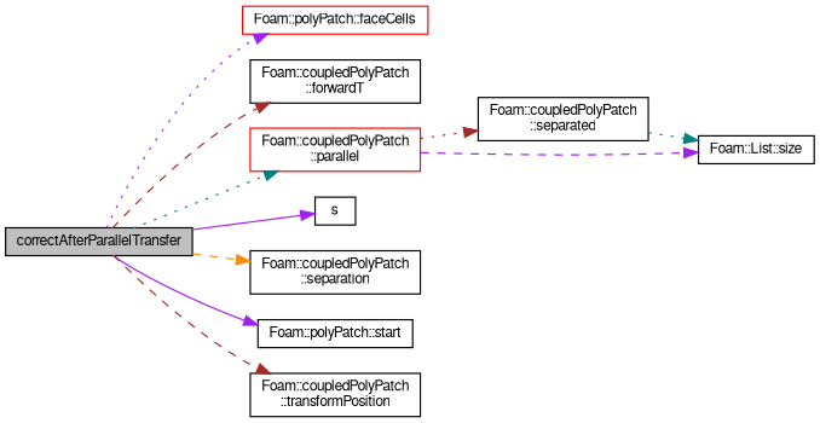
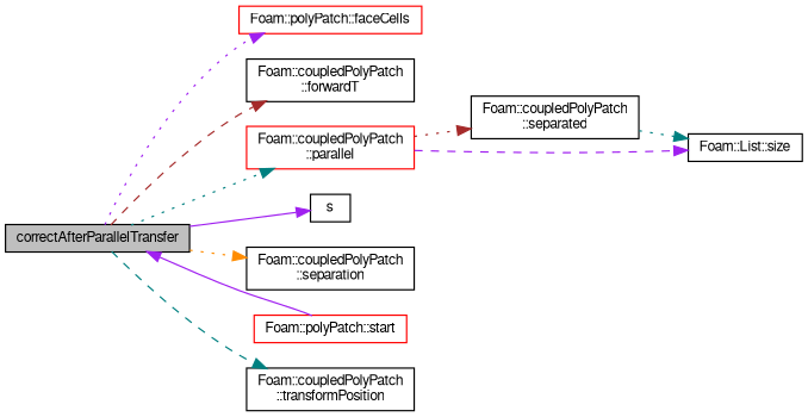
  digraph {
    rankdir=LR
    node [color=black fontname=FreeSans fontsize=10 shape=record]
    edge [color=purple fontname=FreeSans fontsize=10 labelfontname=FreeSans labelfontsize=10 style=dotted]
    n1 [fillcolor=grey75 fontcolor=black height=0.2 label=correctAfterParallelTransfer style=filled width=0.4]
    n2 [color=red height=0.2 label="Foam::polyPatch::faceCells" width=0.4]
    n3 [height=0.2 label="Foam::coupledPolyPatch\l::forwardT" width=0.4]
    n4 [color=red height=0.2 label="Foam::coupledPolyPatch\l::parallel" width=0.4]
    n5 [height=0.2 label=s width=0.4]
    n6 [height=0.2 label="Foam::coupledPolyPatch\l::separation" width=0.4]
-   n7 [height=0.2 label="Foam::polyPatch::start" width=0.4]
+   n7 [color=red height=0.2 label="Foam::polyPatch::start" width=0.4]
    n8 [height=0.2 label="Foam::coupledPolyPatch\l::transformPosition" width=0.4]
    n9 [height=0.2 label="Foam::coupledPolyPatch\l::separated" width=0.4]
    n10 [height=0.2 label="Foam::List::size" width=0.4]
    n1 -> n2
    n1 -> n3 [color=brown style=dashed]
    n1 -> n4 [color=teal]
    n1 -> n5 [style=solid]
-   n1 -> n6 [color=darkorange style=dashed]
-   n1 -> n7 [style=solid]
-   n1 -> n8 [color=brown style=dashed]
+   n1 -> n6 [color=darkorange]
+   n7 -> n1 [style=solid]
+   n1 -> n8 [color=teal style=dashed]
    n4 -> n9 [color=brown]
    n4 -> n10 [style=dashed]
    n9 -> n10 [color=teal]
  }
